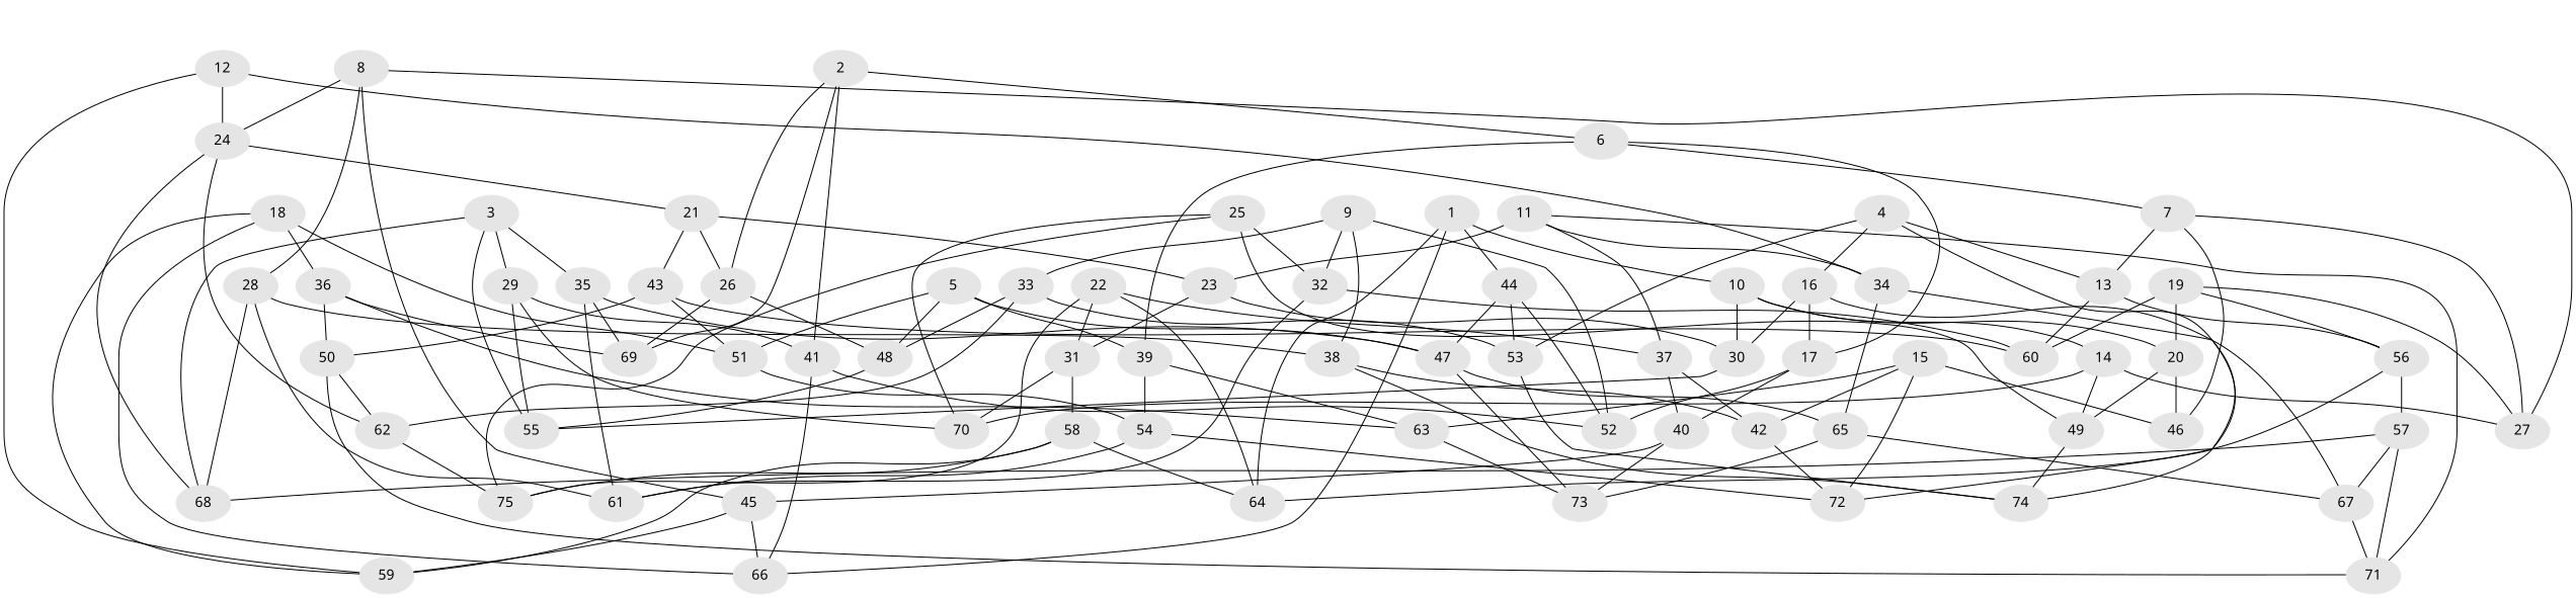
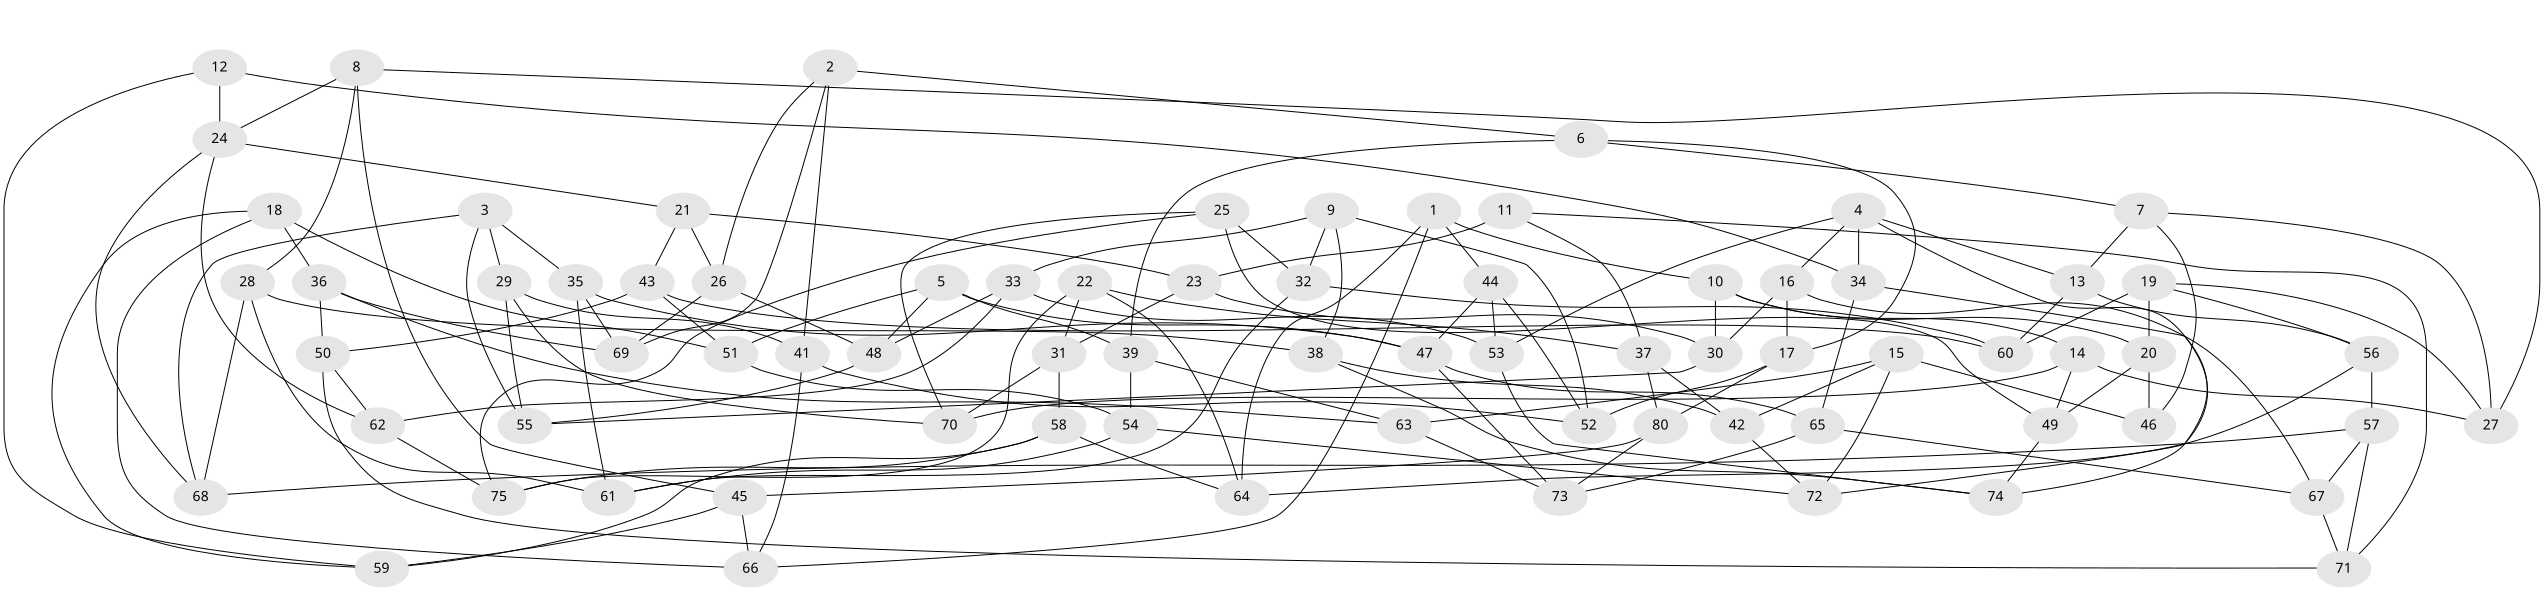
  graph {
    fontname="Noto Sans"
    node [color=gray90 fontname="Noto Sans" style=filled]
    edge [fontname="Noto Sans"]
    1
    10
    44
    64
    66
    14
    20
    30
    53
    52
    47
    2
    6
    26
    41
    69
    39
    7
    17
    48
    3
    29
    35
    55
    68
    70
    61
    4
    13
    16
    72
    56
    60
    67
    74
    5
    51
    63
    54
    46
    27
-   40
+   40 [label=80]
    8
    24
    28
    45
    21
    62
    38
    59
    9
    32
    33
    42
    49
    11
    23
    34
    37
    71
    31
    65
    12
    43
    57
    15
    73
    18
    36
    50
    19
    22
    75
    58
    25
    1 -- 10
    1 -- 44
    1 -- 64
    1 -- 66
    10 -- 14
    10 -- 20
    10 -- 30
    44 -- 53
    44 -- 52
    44 -- 47
    14 -- 70
    14 -- 27
    14 -- 49
    20 -- 46
    20 -- 49
    30 -- 55
    53 -- 74
    47 -- 65
    47 -- 73
    2 -- 6
    2 -- 26
    2 -- 41
    2 -- 69
    6 -- 39
    6 -- 7
    6 -- 17
    26 -- 69
    26 -- 48
    41 -- 66
    41 -- 52
    39 -- 63
    39 -- 54
    7 -- 13
    7 -- 46
    7 -- 27
    17 -- 52
    17 -- 40
    48 -- 55
    3 -- 29
    3 -- 35
    3 -- 55
    3 -- 68
    29 -- 41
    29 -- 55
    29 -- 70
    35 -- 47
    35 -- 69
    35 -- 61
    4 -- 53
    4 -- 13
    4 -- 16
    4 -- 72
    13 -- 56
    13 -- 60
    16 -- 30
    16 -- 17
    16 -- 67
    56 -- 64
    56 -- 57
    67 -- 71
    5 -- 47
    5 -- 39
    5 -- 48
    5 -- 51
    51 -- 54
    63 -- 73
    54 -- 61
    54 -- 72
    40 -- 45
    40 -- 73
    8 -- 27
    8 -- 24
    8 -- 28
    8 -- 45
    24 -- 68
    24 -- 21
    24 -- 62
    28 -- 68
    28 -- 61
    28 -- 38
    45 -- 66
    45 -- 59
    21 -- 26
    21 -- 23
    21 -- 43
    62 -- 75
    38 -- 74
    38 -- 42
    9 -- 52
    9 -- 38
    9 -- 32
    9 -- 33
    32 -- 61
    32 -- 60
    33 -- 53
    33 -- 48
    33 -- 62
    42 -- 72
    49 -- 74
    11 -- 23
-   11 -- 34
+   4 -- 34
    11 -- 37
    11 -- 71
    23 -- 30
    23 -- 31
    34 -- 74
    34 -- 65
    37 -- 40
    37 -- 42
    31 -- 70
    31 -- 58
    65 -- 67
    65 -- 73
    12 -- 24
    12 -- 59
    12 -- 34
    43 -- 60
    43 -- 51
    43 -- 50
    57 -- 68
    57 -- 67
    57 -- 71
    15 -- 72
    15 -- 63
    15 -- 46
    15 -- 42
    18 -- 66
    18 -- 51
    18 -- 59
    18 -- 36
    36 -- 69
    36 -- 63
    36 -- 50
    50 -- 62
    50 -- 71
    19 -- 20
    19 -- 56
    19 -- 60
    19 -- 27
    22 -- 64
    22 -- 37
    22 -- 31
    22 -- 75
    58 -- 64
    58 -- 59
    58 -- 75
    25 -- 70
    25 -- 32
    25 -- 49
    25 -- 75
  }
